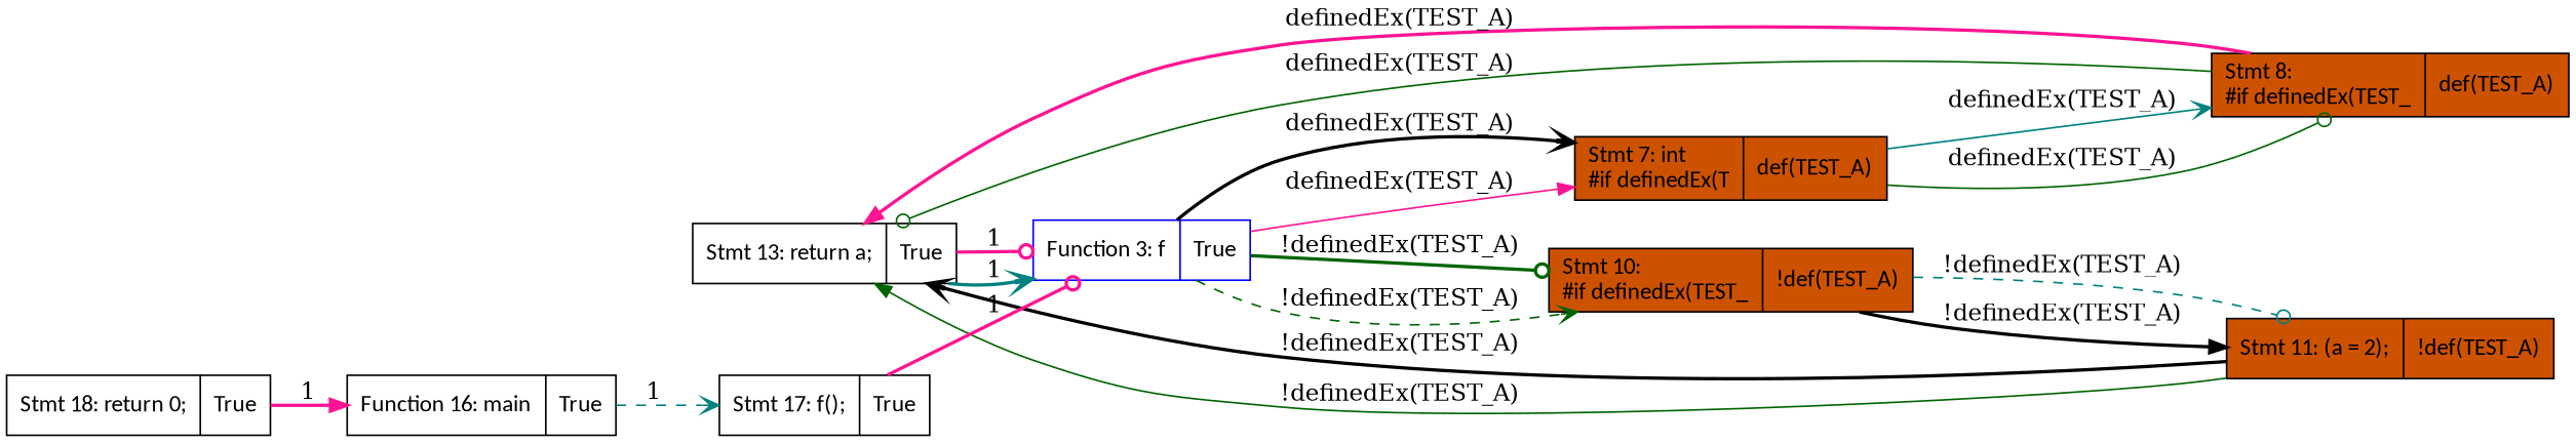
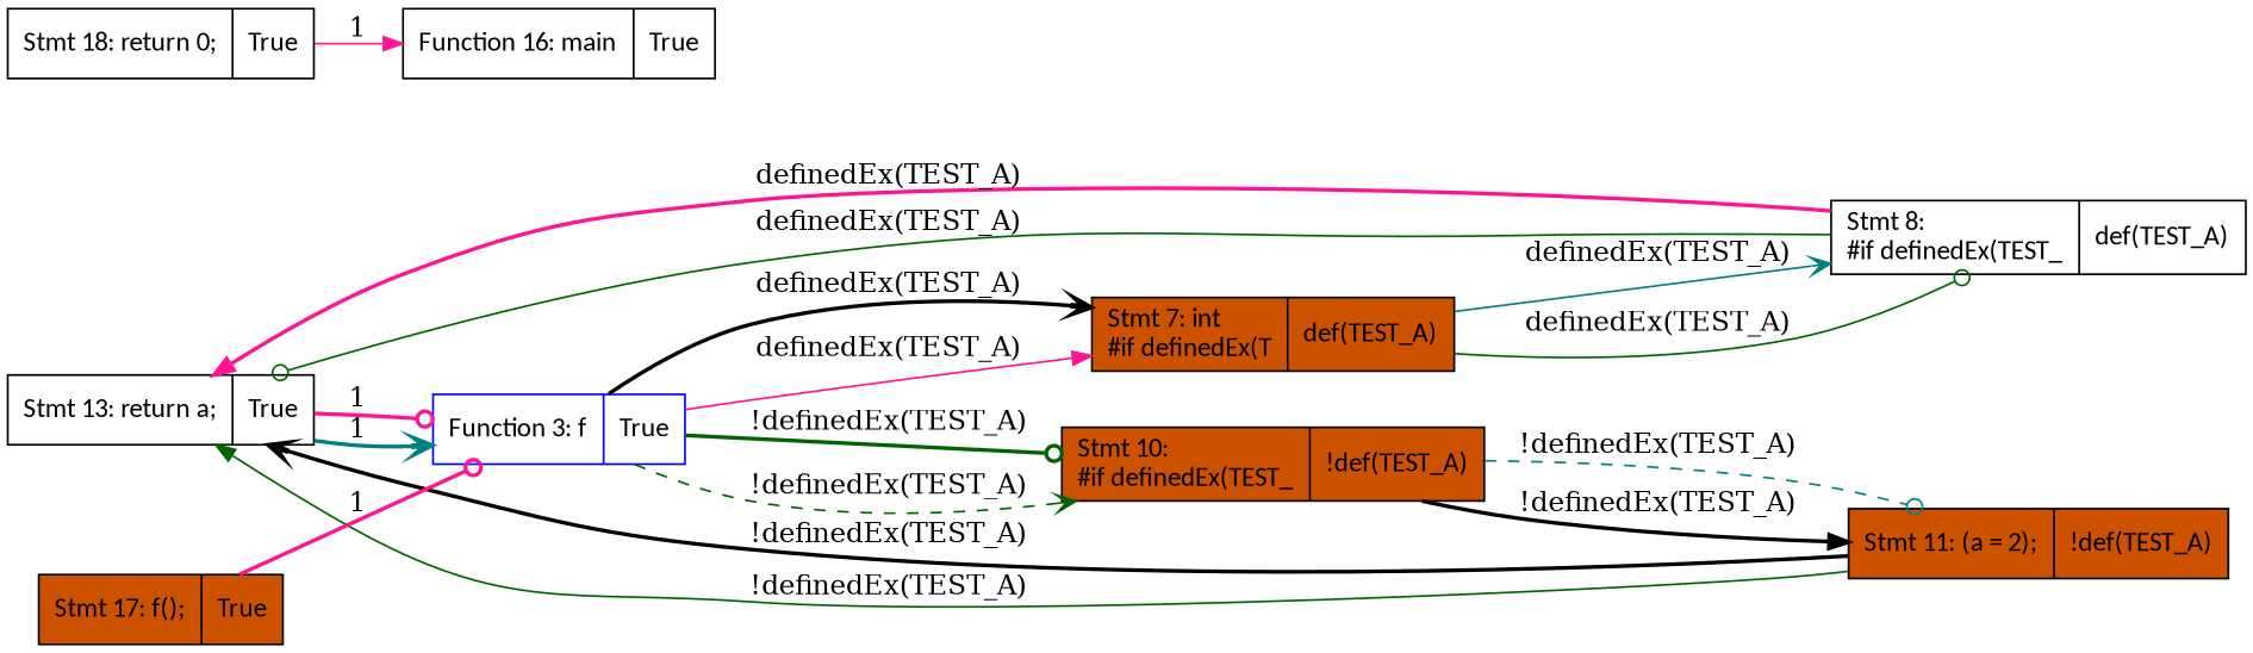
  digraph {
    rankdir=LR
    node [color=black fillcolor=white fontname=Calibri shape=record style=filled]
    edge [arrowhead=vee color=deeppink style=bold]
    n1 [label="{{Stmt\ 13:\ return\ a;}|True}"]
    n2 [color=blue label="{{Function\ 3:\ f}|True}"]
    n3 [fillcolor="#CD5200" label="{{Stmt\ 10:\ \l#if\ definedEx(TEST_}|!def(TEST_A)}"]
    n4 [fillcolor="#CD5200" label="{{Stmt\ 7:\ int\ \l#if\ definedEx(T}|def(TEST_A)}"]
    n5 [fillcolor="#CD5200" label="{{Stmt\ 11:\ (a\ =\ 2);}|!def(TEST_A)}"]
-   n6 [fillcolor="#CD5200" label="{{Stmt\ 8:\ \l#if\ definedEx(TEST_}|def(TEST_A)}"]
+   n6 [label="{{Stmt\ 8:\ \l#if\ definedEx(TEST_}|def(TEST_A)}"]
    n7 [label="{{Stmt\ 18:\ return\ 0;}|True}"]
    n8 [label="{{Function\ 16:\ main}|True}"]
-   n9 [label="{{Stmt\ 17:\ f();}|True}"]
+   n9 [fillcolor="#CD5200" label="{{Stmt\ 17:\ f();}|True}"]
    n1 -> n2 [color=teal label=1]
    n1 -> n2 [arrowhead=odot label=1]
    n2 -> n3 [color=darkgreen label="!definedEx(TEST_A)" style=dashed]
    n2 -> n3 [arrowhead=odot color=darkgreen label="!definedEx(TEST_A)"]
    n2 -> n4 [color=black label="definedEx(TEST_A)"]
    n2 -> n4 [arrowhead=normal label="definedEx(TEST_A)" style=solid]
    n3 -> n5 [arrowhead=odot color=teal label="!definedEx(TEST_A)" style=dashed]
    n3 -> n5 [arrowhead=normal color=black label="!definedEx(TEST_A)"]
    n4 -> n6 [arrowhead=odot color=darkgreen label="definedEx(TEST_A)" style=solid]
    n4 -> n6 [color=teal label="definedEx(TEST_A)" style=solid]
    n5 -> n1 [color=black label="!definedEx(TEST_A)"]
    n5 -> n1 [arrowhead=normal color=darkgreen label="!definedEx(TEST_A)" style=solid]
    n6 -> n1 [arrowhead=odot color=darkgreen label="definedEx(TEST_A)" style=solid]
    n6 -> n1 [arrowhead=normal label="definedEx(TEST_A)"]
-   n7 -> n8 [arrowhead=normal label=1]
-   n8 -> n9 [color=teal label=1 style=dashed]
+   n7 -> n8 [arrowhead=normal label=1 style=solid]
    n9 -> n2 [arrowhead=odot label=1]
  }
